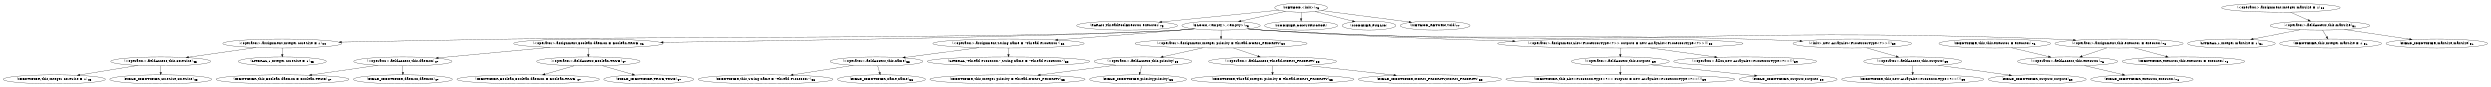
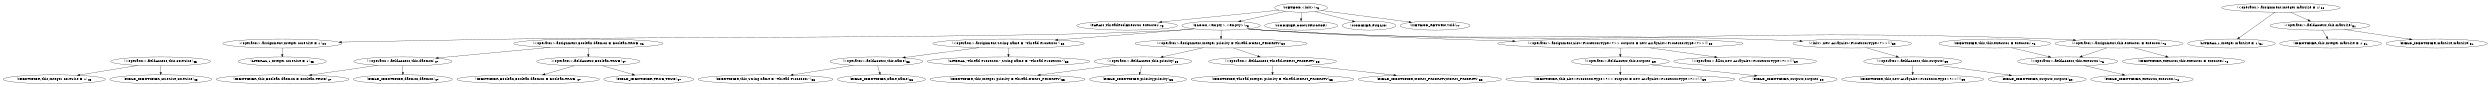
  digraph {
    n1 [label=<(METHOD,&lt;init&gt;)<SUB>75</SUB>>]
    n2 [label=<(PARAM,ThreadPoolExecutor executor)<SUB>75</SUB>>]
    n3 [label=<(BLOCK,&lt;empty&gt;,&lt;empty&gt;)<SUB>75</SUB>>]
    n4 [label=<(MODIFIER,CONSTRUCTOR)>]
    n5 [label=<(MODIFIER,PUBLIC)>]
    n6 [label=<(METHOD_RETURN,void)<SUB>77</SUB>>]
    n7 [label=<(&lt;operator&gt;.assignment,Integer coreSize = 1)<SUB>44</SUB>>]
    n8 [label=<(&lt;operator&gt;.assignment,Boolean daemon = Boolean.TRUE)<SUB>46</SUB>>]
    n9 [label=<(&lt;operator&gt;.assignment,String name = &quot;Thread Processor&quot;)<SUB>52</SUB>>]
    n10 [label=<(&lt;operator&gt;.assignment,Integer priority = Thread.NORM_PRIORITY)<SUB>54</SUB>>]
    n11 [label=<(&lt;operator&gt;.assignment,List&lt;ProcessorType&lt;?&gt;&gt; outputs = new ArrayList&lt;ProcessorType&lt;?&gt;&gt;())<SUB>58</SUB>>]
    n12 [label=<(&lt;init&gt;,new ArrayList&lt;ProcessorType&lt;?&gt;&gt;())<SUB>59</SUB>>]
    n13 [label=<(&lt;operator&gt;.assignment,this.executor = executor)<SUB>76</SUB>>]
    n14 [label=<(&lt;operator&gt;.fieldAccess,this.coreSize)<SUB>45</SUB>>]
    n15 [label=<(LITERAL,1,Integer coreSize = 1)<SUB>45</SUB>>]
    n16 [label=<(&lt;operator&gt;.fieldAccess,this.daemon)<SUB>47</SUB>>]
    n17 [label=<(&lt;operator&gt;.fieldAccess,Boolean.TRUE)<SUB>47</SUB>>]
    n18 [label=<(&lt;operator&gt;.assignment,Integer maxSize = 1)<SUB>50</SUB>>]
    n19 [label=<(&lt;operator&gt;.fieldAccess,this.maxSize)<SUB>51</SUB>>]
    n20 [label=<(LITERAL,1,Integer maxSize = 1)<SUB>51</SUB>>]
    n21 [label=<(&lt;operator&gt;.fieldAccess,this.name)<SUB>53</SUB>>]
    n22 [label=<(LITERAL,&quot;Thread Processor&quot;,String name = &quot;Thread Processor&quot;)<SUB>53</SUB>>]
    n23 [label=<(&lt;operator&gt;.fieldAccess,this.priority)<SUB>55</SUB>>]
    n24 [label=<(&lt;operator&gt;.fieldAccess,Thread.NORM_PRIORITY)<SUB>55</SUB>>]
    n25 [label=<(&lt;operator&gt;.fieldAccess,this.outputs)<SUB>59</SUB>>]
    n26 [label=<(&lt;operator&gt;.alloc,new ArrayList&lt;ProcessorType&lt;?&gt;&gt;())<SUB>59</SUB>>]
    n27 [label=<(&lt;operator&gt;.fieldAccess,this.outputs)<SUB>59</SUB>>]
    n28 [label=<(&lt;operator&gt;.fieldAccess,this.executor)<SUB>76</SUB>>]
    n29 [label=<(IDENTIFIER,executor,this.executor = executor)<SUB>76</SUB>>]
    n30 [label=<(IDENTIFIER,this,Integer coreSize = 1)<SUB>45</SUB>>]
    n31 [label=<(FIELD_IDENTIFIER,coreSize,coreSize)<SUB>45</SUB>>]
    n32 [label=<(IDENTIFIER,this,Boolean daemon = Boolean.TRUE)<SUB>47</SUB>>]
    n33 [label=<(FIELD_IDENTIFIER,daemon,daemon)<SUB>47</SUB>>]
    n34 [label=<(IDENTIFIER,Boolean,Boolean daemon = Boolean.TRUE)<SUB>47</SUB>>]
    n35 [label=<(FIELD_IDENTIFIER,TRUE,TRUE)<SUB>47</SUB>>]
    n36 [label=<(IDENTIFIER,this,Integer maxSize = 1)<SUB>51</SUB>>]
    n37 [label=<(FIELD_IDENTIFIER,maxSize,maxSize)<SUB>51</SUB>>]
    n38 [label=<(IDENTIFIER,this,String name = &quot;Thread Processor&quot;)<SUB>53</SUB>>]
    n39 [label=<(FIELD_IDENTIFIER,name,name)<SUB>53</SUB>>]
    n40 [label=<(IDENTIFIER,this,Integer priority = Thread.NORM_PRIORITY)<SUB>55</SUB>>]
    n41 [label=<(FIELD_IDENTIFIER,priority,priority)<SUB>55</SUB>>]
    n42 [label=<(IDENTIFIER,Thread,Integer priority = Thread.NORM_PRIORITY)<SUB>55</SUB>>]
    n43 [label=<(FIELD_IDENTIFIER,NORM_PRIORITY,NORM_PRIORITY)<SUB>55</SUB>>]
    n44 [label=<(IDENTIFIER,this,List&lt;ProcessorType&lt;?&gt;&gt; outputs = new ArrayList&lt;ProcessorType&lt;?&gt;&gt;())<SUB>59</SUB>>]
    n45 [label=<(FIELD_IDENTIFIER,outputs,outputs)<SUB>59</SUB>>]
    n46 [label=<(IDENTIFIER,this,new ArrayList&lt;ProcessorType&lt;?&gt;&gt;())<SUB>59</SUB>>]
    n47 [label=<(FIELD_IDENTIFIER,outputs,outputs)<SUB>59</SUB>>]
    n48 [label=<(FIELD_IDENTIFIER,executor,executor)<SUB>76</SUB>>]
    n49 [label=<(IDENTIFIER,this,this.executor = executor)<SUB>76</SUB>>]
    n1 -> n2
    n1 -> n3
    n1 -> n4
    n1 -> n5
    n1 -> n6
    n3 -> n7
-   n3 -> n8
    n3 -> n9
    n3 -> n10
    n3 -> n11
    n3 -> n12
    n3 -> n13
-   n7 -> n14
    n7 -> n15
    n8 -> n16
    n8 -> n17
    n9 -> n21
    n9 -> n22
    n10 -> n23
    n10 -> n24
    n11 -> n25
    n11 -> n26
    n12 -> n27
    n13 -> n28
    n13 -> n29
    n14 -> n30
    n14 -> n31
    n16 -> n32
    n16 -> n33
    n17 -> n34
    n17 -> n35
    n18 -> n19
-   n19 -> n20
+   n18 -> n20
    n19 -> n36
    n19 -> n37
    n21 -> n38
    n21 -> n39
    n23 -> n40
    n23 -> n41
    n24 -> n42
    n24 -> n43
    n25 -> n44
    n25 -> n45
    n27 -> n46
    n27 -> n47
    n28 -> n48
    n49 -> n28
  }
